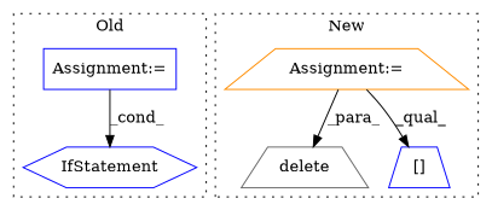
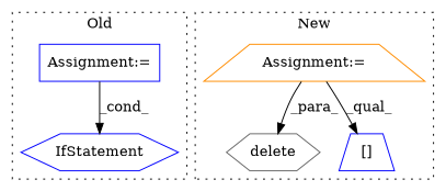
  digraph {
    node [a=7 shape=hexagon color=blue]
    n1 [a=25 l="4,2" label=IfStatement s="23627,23874"]
    n2 [l=19 label="Assignment:=" s=22771 shape=box]
-   n3 [a=32 l="7,1" label=delete s="23831,23991" shape=trapezium color=gray40]
+   n3 [a=32 l="7,1" label=delete s="23831,23991" color=gray40]
    n4 [l=1 label="Assignment:=" s=23699 shape=trapezium color=darkorange]
    n5 [a=2 l="25,2" label="[]" s="23931,23986" shape=trapezium]
    subgraph cluster_1 {
      label=Old
      style=dotted
      n1
      n2
    }
    subgraph cluster_2 {
      label=New
      style=dotted
      n3
      n4
      n5
    }
    n2 -> n1 [label=_cond_]
    n4 -> n3 [label=_para_]
    n4 -> n5 [label=_qual_]
  }
